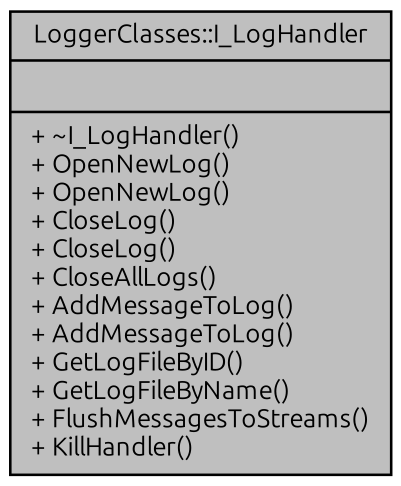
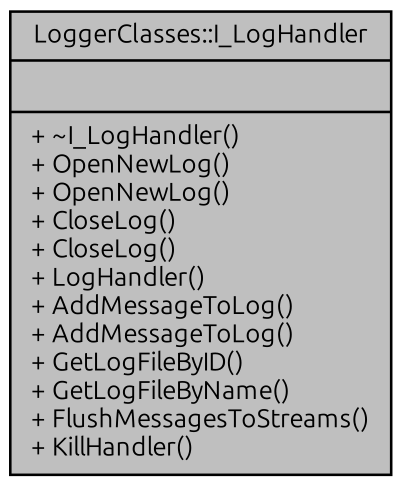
  digraph {
    fontname=Ubuntu
-   n1 [color=black fillcolor=grey75 fontcolor=black fontname=Ubuntu fontsize=10 height=0.2 label="{LoggerClasses::I_LogHandler\n||+ ~I_LogHandler()\l+ OpenNewLog()\l+ OpenNewLog()\l+ CloseLog()\l+ CloseLog()\l+ CloseAllLogs()\l+ AddMessageToLog()\l+ AddMessageToLog()\l+ GetLogFileByID()\l+ GetLogFileByName()\l+ FlushMessagesToStreams()\l+ KillHandler()\l}" shape=record style=filled width=0.4]
+   n1 [color=black fillcolor=grey75 fontcolor=black fontname=Ubuntu fontsize=10 height=0.2 label="{LoggerClasses::I_LogHandler\n||+ ~I_LogHandler()\l+ OpenNewLog()\l+ OpenNewLog()\l+ CloseLog()\l+ CloseLog()\l+ LogHandler()\l+ AddMessageToLog()\l+ AddMessageToLog()\l+ GetLogFileByID()\l+ GetLogFileByName()\l+ FlushMessagesToStreams()\l+ KillHandler()\l}" shape=record style=filled width=0.4]
  }
